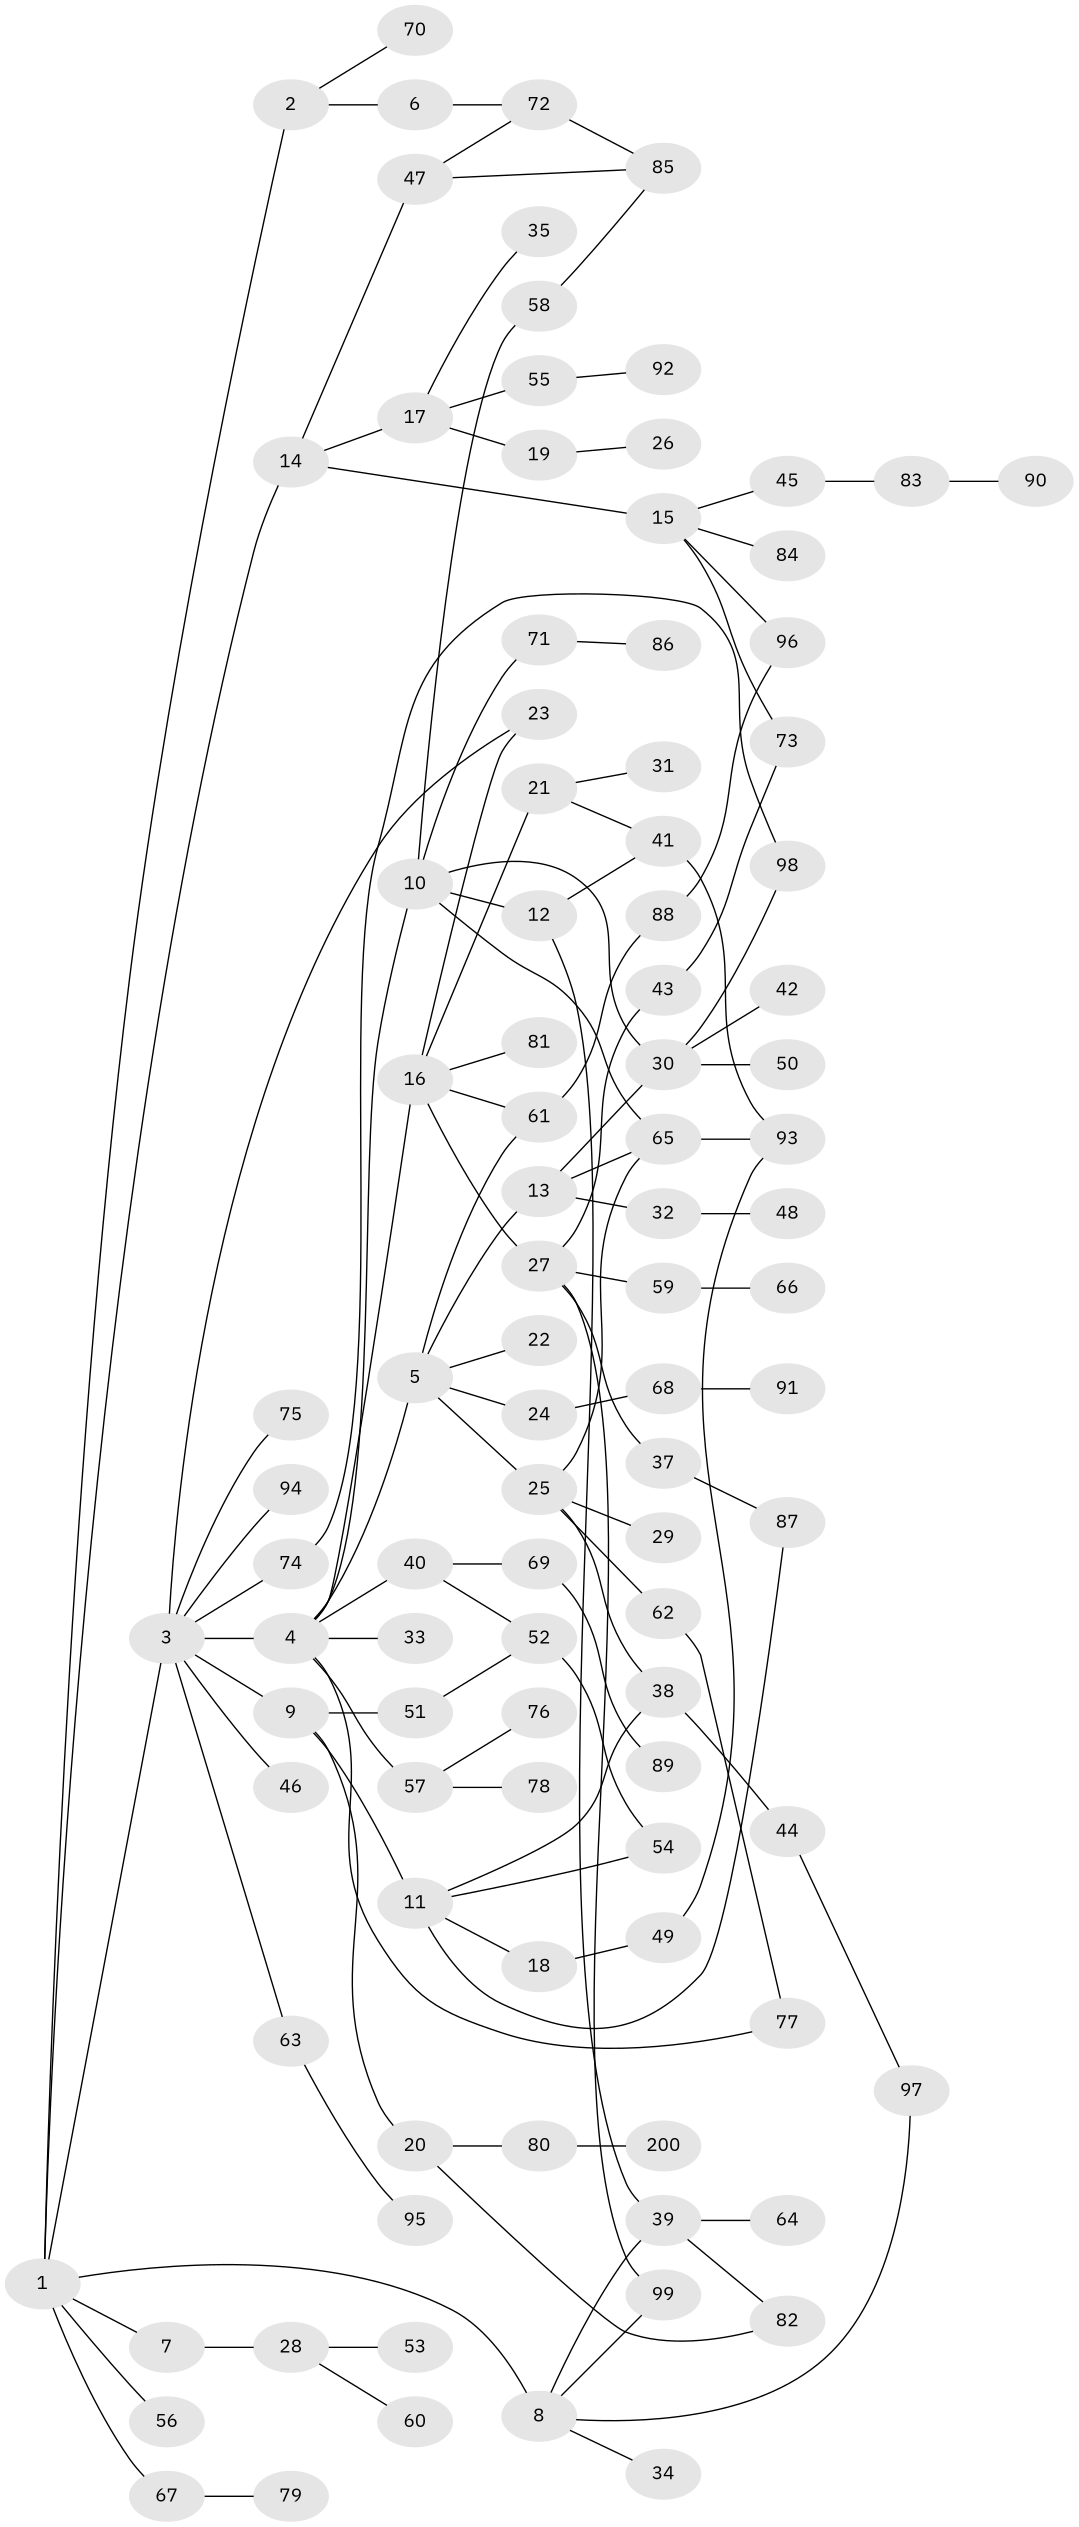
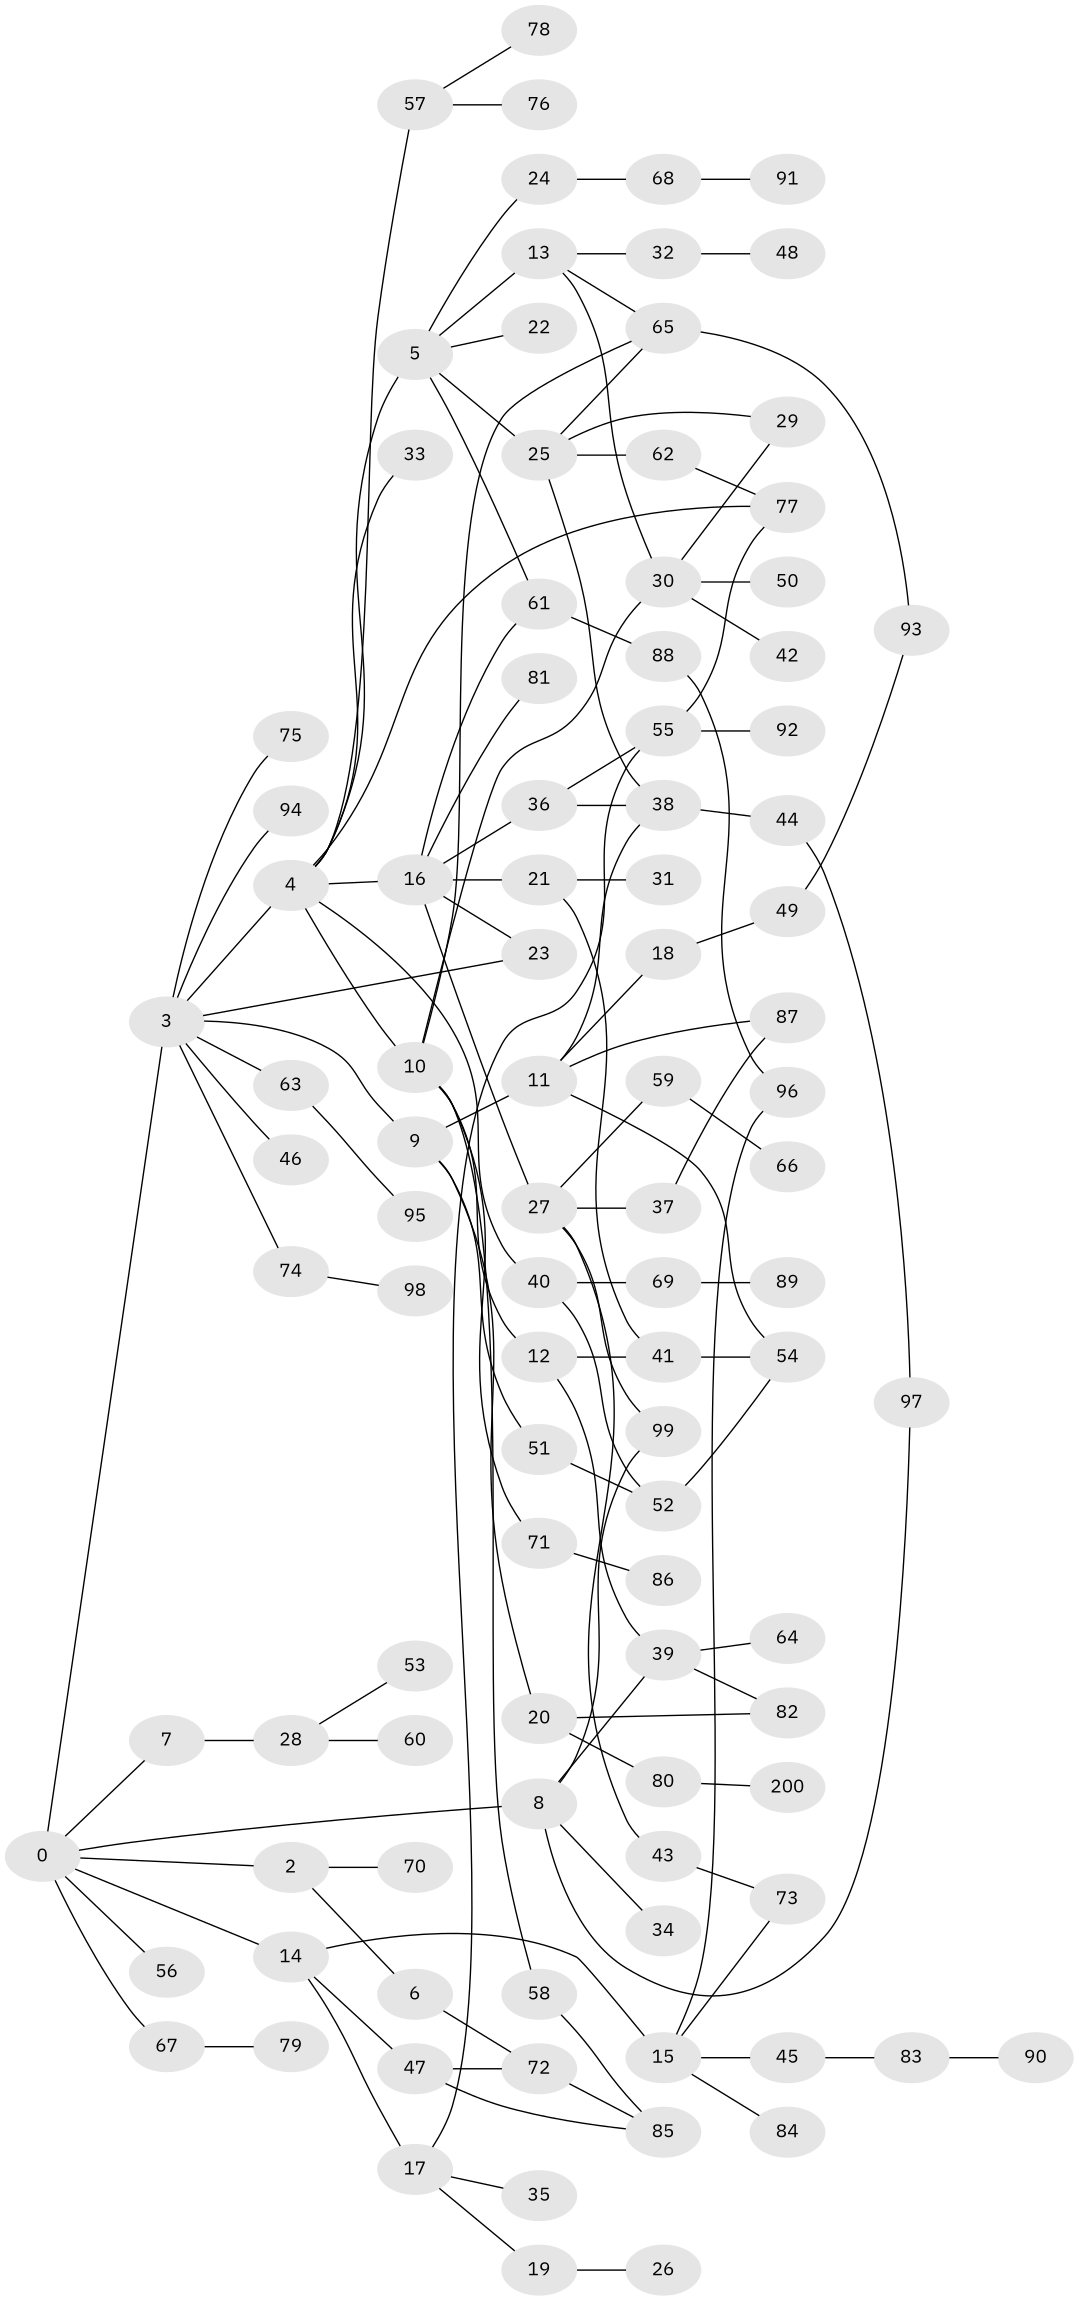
  graph {
    fontname="IBM Plex Sans"
    rankdir=LR
    node [color=gray90 fontname="IBM Plex Sans" style=filled]
    edge [fontname="IBM Plex Sans"]
-   1
+   1 [label=0]
    2
    3
    7
    8
    14
    56
    67
    6
    70
    4
    9
    23
    46
    63
    74
    75
    94
    28
    34
    39
    97
    99
    15
    17
    47
    79
    72
    5
    10
    16
    33
    40
    57
    77
    11
    20
    51
    95
    98
    13
    22
    24
    25
    61
    12
    30
    58
    65
    71
    21
    27
+   36
    81
    52
    69
    76
    78
    32
    68
    38
    29
    62
    88
    85
    53
    60
    82
    64
    18
    54
    87
    80
    41
    42
    50
    93
    86
    49
    44
    48
    45
    73
    84
    96
    19
    35
    55
    83
    31
    37
    43
    59
    26
    92
    n96 [label=200]
    91
    66
    89
    90
    1 -- 2
    1 -- 3
    1 -- 7
    1 -- 8
    1 -- 14
    1 -- 56
    1 -- 67
    2 -- 6
    2 -- 70
    3 -- 4
    3 -- 9
    3 -- 23
    3 -- 46
    3 -- 63
    3 -- 74
    3 -- 75
    3 -- 94
    7 -- 28
    8 -- 34
    8 -- 39
    8 -- 97
    8 -- 99
    14 -- 15
    14 -- 17
    14 -- 47
    67 -- 79
    6 -- 72
    4 -- 5
    4 -- 10
    4 -- 16
    4 -- 33
    4 -- 40
    4 -- 57
    4 -- 77
    9 -- 11
    9 -- 20
    9 -- 51
    63 -- 95
    74 -- 98
    28 -- 53
    28 -- 60
    39 -- 82
    39 -- 64
    15 -- 45
    15 -- 73
    15 -- 84
    15 -- 96
    17 -- 19
    17 -- 35
    17 -- 55
    47 -- 72
    47 -- 85
    72 -- 85
    5 -- 13
    5 -- 22
    5 -- 24
    5 -- 25
    5 -- 61
    10 -- 12
    10 -- 30
    10 -- 58
    10 -- 65
    10 -- 71
    16 -- 23
    16 -- 61
    16 -- 21
    16 -- 27
+   16 -- 36
    16 -- 81
    40 -- 52
    40 -- 69
    57 -- 76
    57 -- 78
    11 -- 38
    11 -- 18
    11 -- 54
    11 -- 87
    20 -- 82
    20 -- 80
    51 -- 52
    13 -- 30
    13 -- 65
    13 -- 32
    24 -- 68
    25 -- 65
    25 -- 38
    25 -- 29
    25 -- 62
    61 -- 88
    12 -- 39
    12 -- 41
-   30 -- 98
+   30 -- 29
    30 -- 42
    30 -- 50
    58 -- 85
    65 -- 93
    71 -- 86
    21 -- 41
    21 -- 31
    27 -- 99
    27 -- 37
    27 -- 43
    27 -- 59
+   36 -- 38
+   36 -- 55
    52 -- 54
    69 -- 89
    32 -- 48
    68 -- 91
    38 -- 44
    62 -- 77
    88 -- 96
    18 -- 49
    80 -- n96
-   41 -- 93
+   41 -- 54
    49 -- 93
    44 -- 97
    45 -- 83
    19 -- 26
+   55 -- 77
    55 -- 92
    83 -- 90
    37 -- 87
    43 -- 73
    59 -- 66
  }
